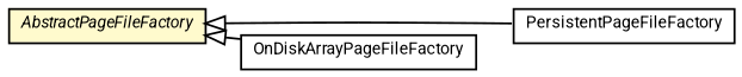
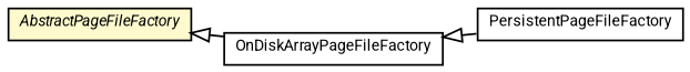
  digraph {
    fontname="Patrick Hand"
    nodesep=0.15
    rankdir=LR
    ranksep=0.25
    node [fontcolor=black fontname="Patrick Hand" fontsize=8 margin=0 shape=plaintext]
    edge [arrowtail=empty color=black dir=back fontname="Patrick Hand" fontsize=7 labelfontname=Roboto labelfontsize=7 weight=10]
    n1 [height=0 label=<<table title="de.lmu.ifi.dbs.elki.persistent.PersistentPageFileFactory" border="0" cellborder="1" cellspacing="0" cellpadding="2" href="PersistentPageFileFactory.html" target="_parent"> 		<tr><td><table border="0" cellspacing="0" cellpadding="1"> 		<tr><td align="center" balign="center"> <font face="Roboto">PersistentPageFileFactory</font> </td></tr> 		</table></td></tr> 		</table>> width=0]
    n2 [height=0 label=<<table title="de.lmu.ifi.dbs.elki.persistent.OnDiskArrayPageFileFactory" border="0" cellborder="1" cellspacing="0" cellpadding="2" href="OnDiskArrayPageFileFactory.html" target="_parent"> 		<tr><td><table border="0" cellspacing="0" cellpadding="1"> 		<tr><td align="center" balign="center"> <font face="Roboto">OnDiskArrayPageFileFactory</font> </td></tr> 		</table></td></tr> 		</table>> width=0]
    n3 [height=0 label=<<table title="de.lmu.ifi.dbs.elki.persistent.AbstractPageFileFactory" border="0" cellborder="1" cellspacing="0" cellpadding="2" bgcolor="lemonChiffon" href="AbstractPageFileFactory.html" target="_parent"> 		<tr><td><table border="0" cellspacing="0" cellpadding="1"> 		<tr><td align="center" balign="center"> <font face="Roboto"><i>AbstractPageFileFactory</i></font> </td></tr> 		</table></td></tr> 		</table>> width=0]
-   n3 -> n1
+   n2 -> n1
    n3 -> n2
  }
